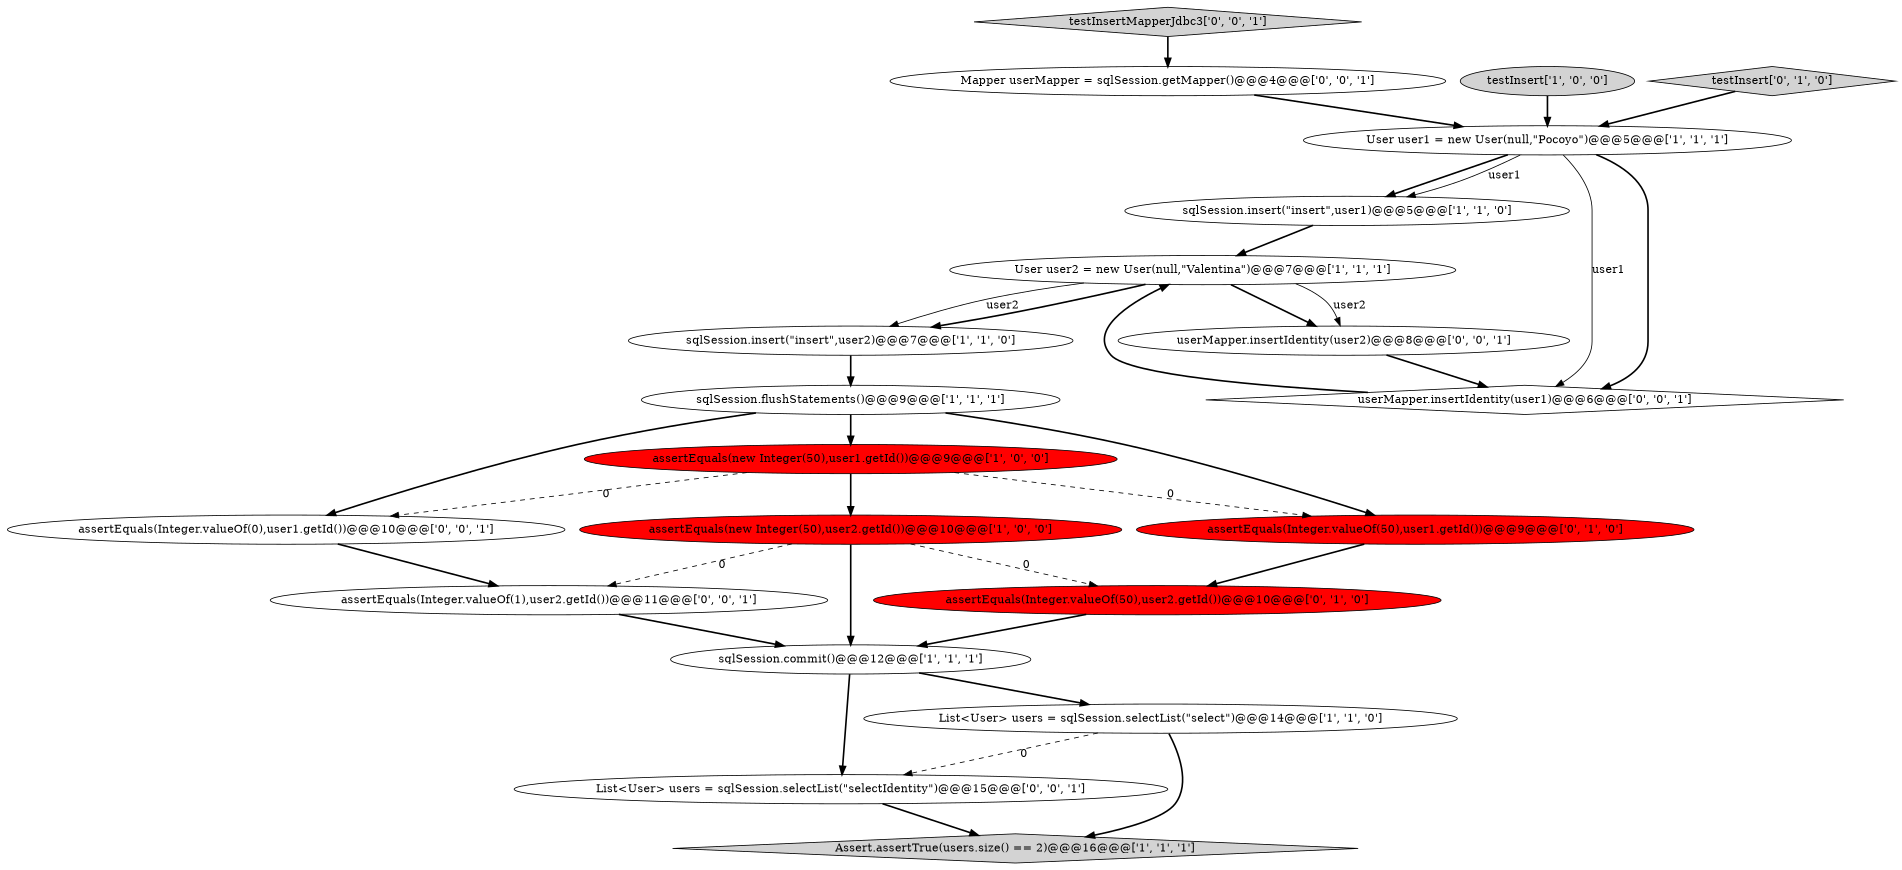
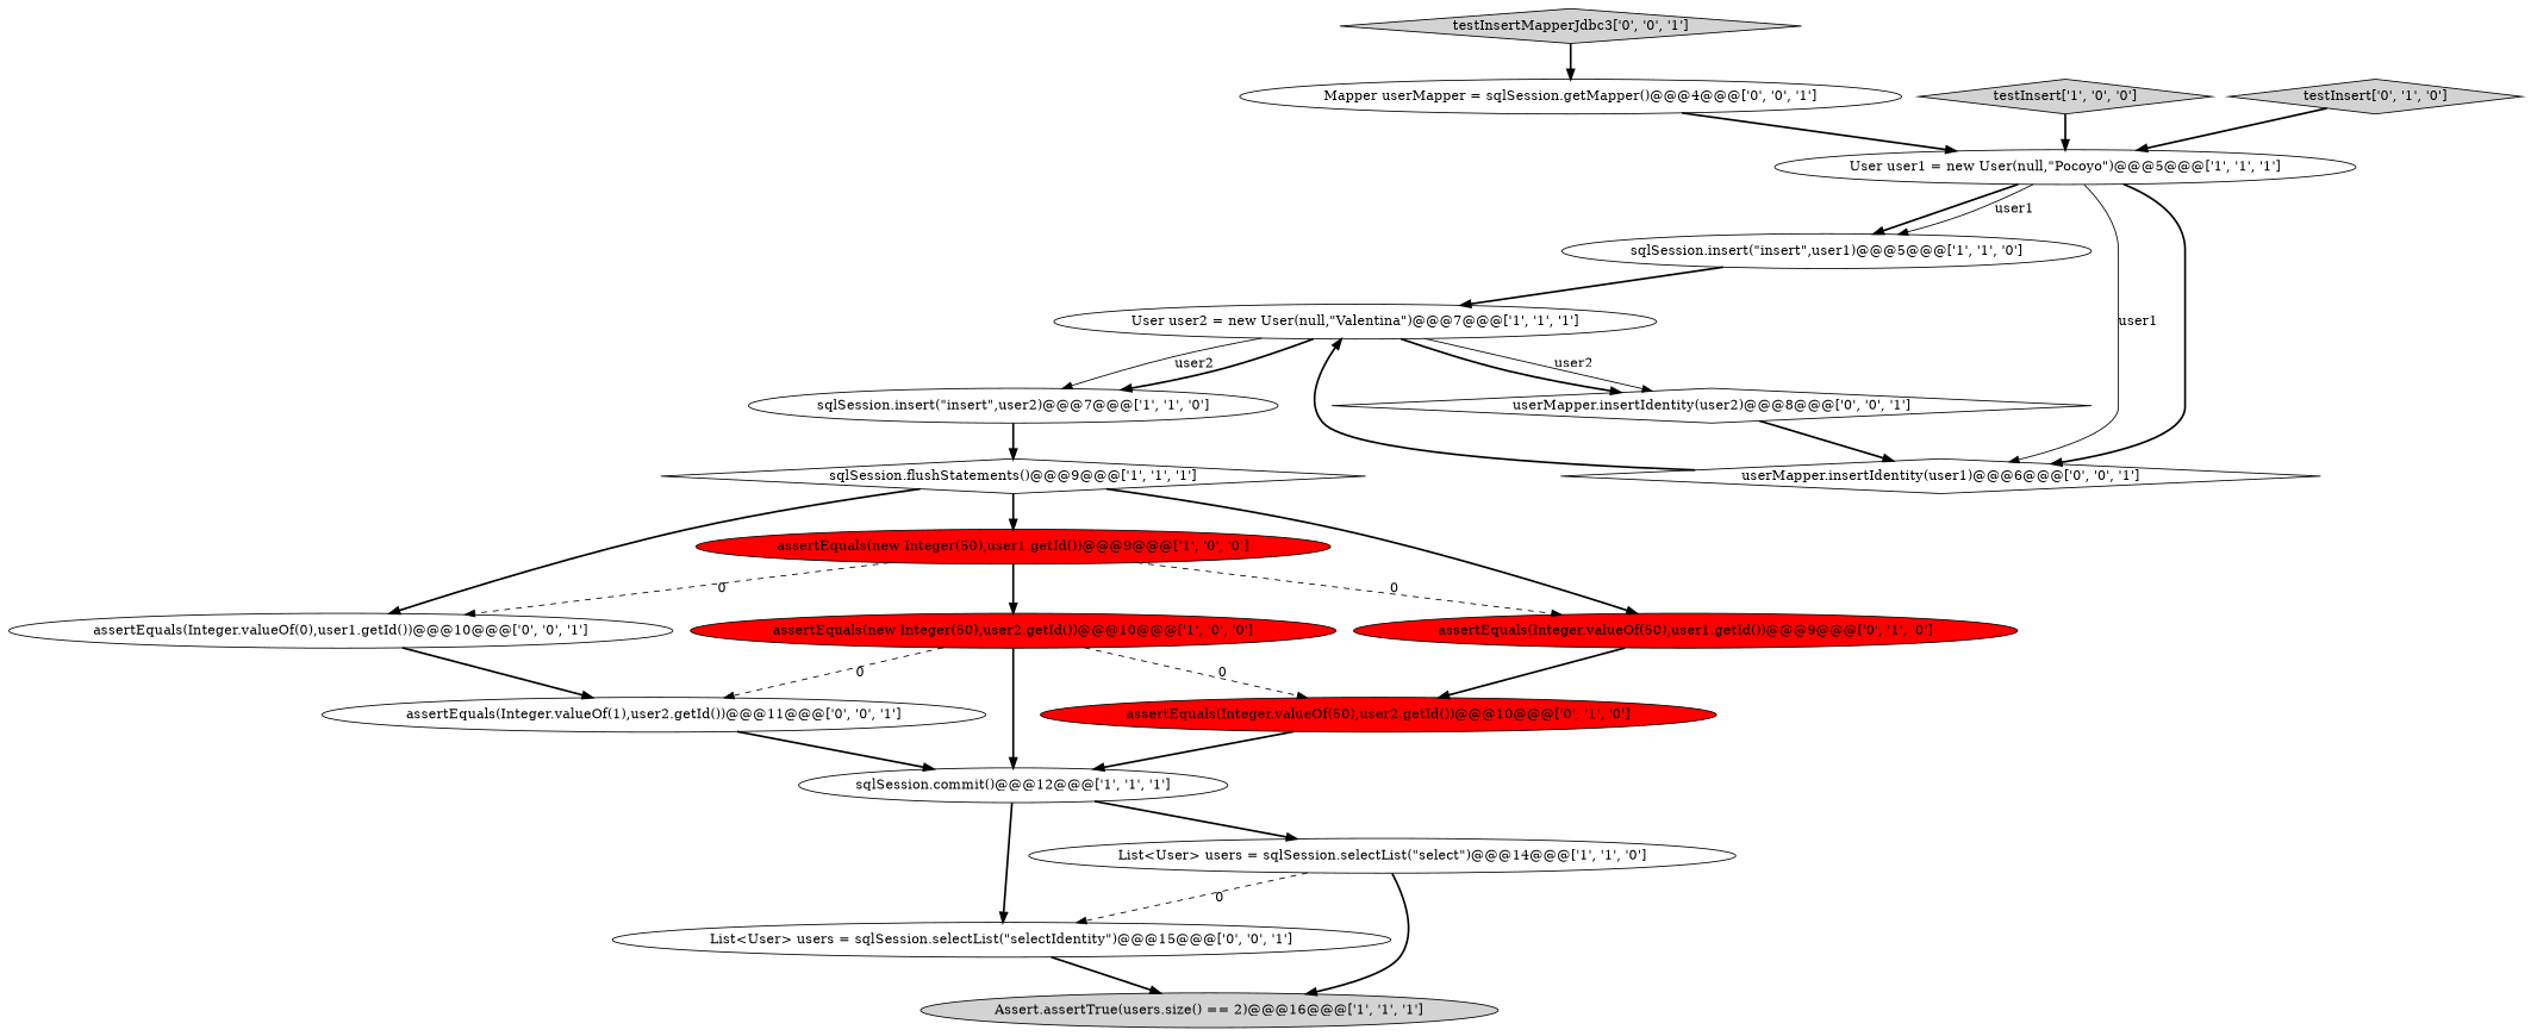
  digraph {
    node [fillcolor=white shape=ellipse style=filled]
    edge [style=bold]
    n1 [label="assertEquals(Integer.valueOf(1),user2.getId())@@@11@@@['0', '0', '1']"]
    n2 [label="sqlSession.commit()@@@12@@@['1', '1', '1']"]
    n3 [label="List<User> users = sqlSession.selectList(\"selectIdentity\")@@@15@@@['0', '0', '1']"]
    n4 [label="List<User> users = sqlSession.selectList(\"select\")@@@14@@@['1', '1', '0']"]
    n5 [label="sqlSession.insert(\"insert\",user1)@@@5@@@['1', '1', '0']"]
    n6 [label="User user2 = new User(null,\"Valentina\")@@@7@@@['1', '1', '1']"]
    n7 [label="sqlSession.insert(\"insert\",user2)@@@7@@@['1', '1', '0']"]
-   n8 [label="userMapper.insertIdentity(user2)@@@8@@@['0', '0', '1']"]
+   n8 [label="userMapper.insertIdentity(user2)@@@8@@@['0', '0', '1']" shape=diamond]
    n9 [fillcolor=lightgray label="testInsertMapperJdbc3['0', '0', '1']" shape=diamond]
    n10 [label="Mapper userMapper = sqlSession.getMapper()@@@4@@@['0', '0', '1']"]
    n11 [label="User user1 = new User(null,\"Pocoyo\")@@@5@@@['1', '1', '1']"]
    n12 [label="userMapper.insertIdentity(user1)@@@6@@@['0', '0', '1']" shape=diamond]
-   n13 [label="sqlSession.flushStatements()@@@9@@@['1', '1', '1']"]
+   n13 [label="sqlSession.flushStatements()@@@9@@@['1', '1', '1']" shape=diamond]
    n14 [label="assertEquals(Integer.valueOf(0),user1.getId())@@@10@@@['0', '0', '1']"]
    n15 [fillcolor=red label="assertEquals(Integer.valueOf(50),user1.getId())@@@9@@@['0', '1', '0']"]
    n16 [fillcolor=red label="assertEquals(new Integer(50),user1.getId())@@@9@@@['1', '0', '0']"]
-   n17 [fillcolor=lightgray label="Assert.assertTrue(users.size() == 2)@@@16@@@['1', '1', '1']" shape=diamond]
+   n17 [fillcolor=lightgray label="Assert.assertTrue(users.size() == 2)@@@16@@@['1', '1', '1']"]
    n18 [fillcolor=red label="assertEquals(Integer.valueOf(50),user2.getId())@@@10@@@['0', '1', '0']"]
    n19 [fillcolor=red label="assertEquals(new Integer(50),user2.getId())@@@10@@@['1', '0', '0']"]
-   n20 [fillcolor=lightgray label="testInsert['1', '0', '0']"]
+   n20 [fillcolor=lightgray label="testInsert['1', '0', '0']" shape=diamond]
    n21 [fillcolor=lightgray label="testInsert['0', '1', '0']" shape=diamond]
    n1 -> n2
    n2 -> n3
    n2 -> n4
    n3 -> n17
    n4 -> n3 [label=0 style=dashed]
    n4 -> n17
    n5 -> n6
    n6 -> n7 [label=user2 style=solid]
    n6 -> n7
    n6 -> n8 [label=user2 style=solid]
    n6 -> n8
    n7 -> n13
    n8 -> n12
    n9 -> n10
    n10 -> n11
    n11 -> n5
    n11 -> n5 [label=user1 style=solid]
    n11 -> n12 [label=user1 style=solid]
    n11 -> n12
    n12 -> n6
    n13 -> n14
    n13 -> n15
    n13 -> n16
    n14 -> n1
    n15 -> n18
    n16 -> n14 [label=0 style=dashed]
    n16 -> n15 [label=0 style=dashed]
    n16 -> n19
    n18 -> n2
    n19 -> n1 [label=0 style=dashed]
    n19 -> n2
    n19 -> n18 [label=0 style=dashed]
    n20 -> n11
    n21 -> n11
  }
